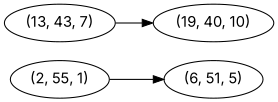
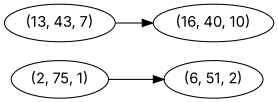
  digraph {
    fontname=Inter
    rankdir=LR
    node [fontname=Inter]
    edge [fontname=Inter]
-   "(2, 55, 1)"
-   "(6, 51, 2)" [label="(6, 51, 5)"]
+   "(2, 55, 1)" [label="(2, 75, 1)"]
+   "(6, 51, 2)"
    "(13, 43, 7)"
-   "(19, 40, 10)"
+   "(19, 40, 10)" [label="(16, 40, 10)"]
    "(2, 55, 1)" -> "(6, 51, 2)"
    "(13, 43, 7)" -> "(19, 40, 10)"
  }
